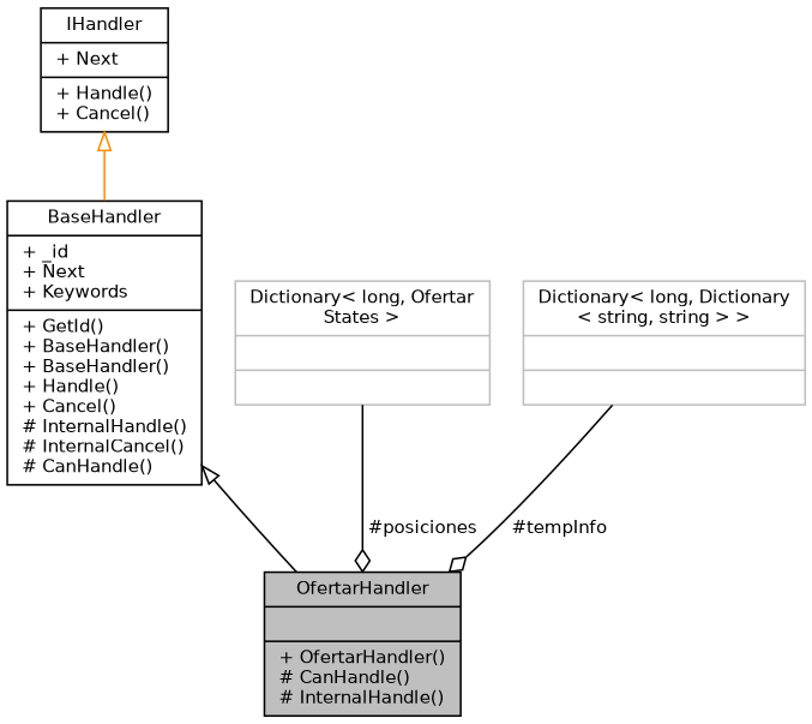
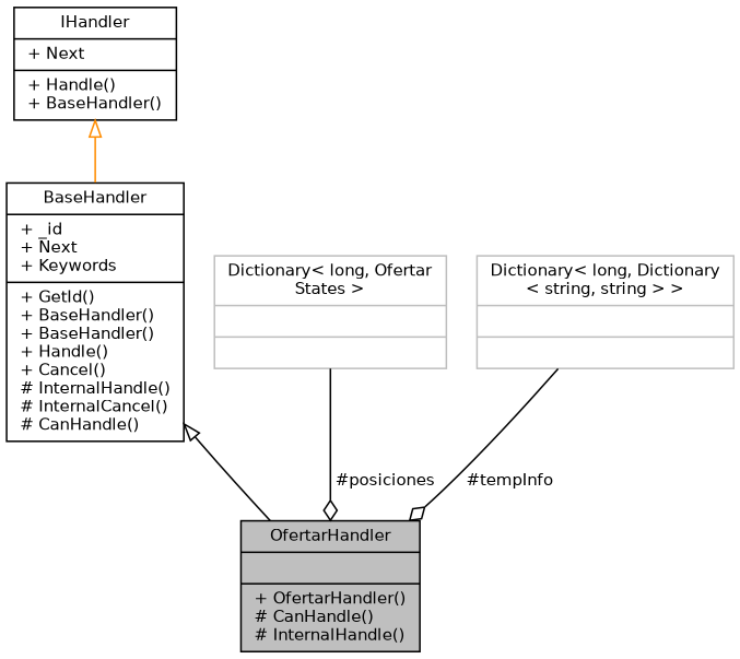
  digraph {
    node [color=black fillcolor=white fontname=Helvetica fontsize=10 shape=record style=filled]
    edge [color=black fontname=Helvetica fontsize=10 labelfontname=Helvetica labelfontsize=10 style=solid]
    n1 [fillcolor=grey75 fontcolor=black height=0.2 label="{OfertarHandler\n||+ OfertarHandler()\l# CanHandle()\l# InternalHandle()\l}" width=0.4]
    n2 [height=0.2 label="{BaseHandler\n|+ _id\l+ Next\l+ Keywords\l|+ GetId()\l+ BaseHandler()\l+ BaseHandler()\l+ Handle()\l+ Cancel()\l# InternalHandle()\l# InternalCancel()\l# CanHandle()\l}" width=0.4]
-   n3 [height=0.2 label="{IHandler\n|+ Next\l|+ Handle()\l+ Cancel()\l}" width=0.4]
+   n3 [height=0.2 label="{IHandler\n|+ Next\l|+ Handle()\l+ BaseHandler()\l}" width=0.4]
    n4 [color=grey75 height=0.2 label="{Dictionary\< long, Ofertar\lStates \>\n||}" width=0.4]
    n5 [color=grey75 height=0.2 label="{Dictionary\< long, Dictionary\l\< string, string \> \>\n||}" width=0.4]
    n2 -> n1 [arrowtail=onormal dir=back]
    n3 -> n2 [arrowtail=onormal color=darkorange dir=back]
    n4 -> n1 [arrowhead=odiamond label=" #posiciones"]
    n5 -> n1 [arrowhead=odiamond label=" #tempInfo"]
  }
